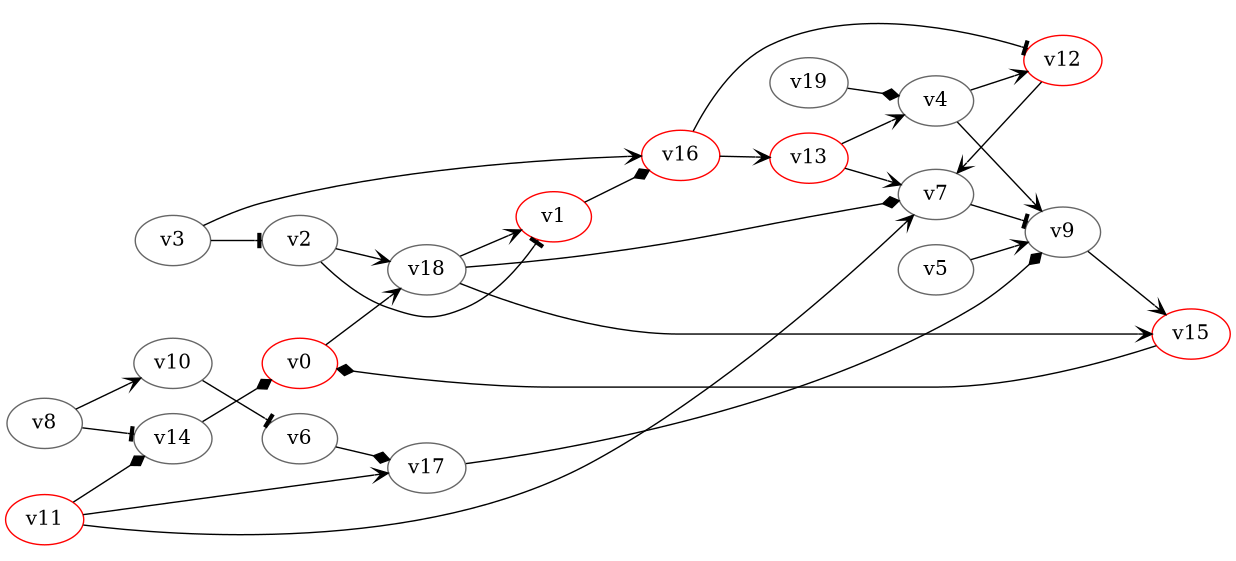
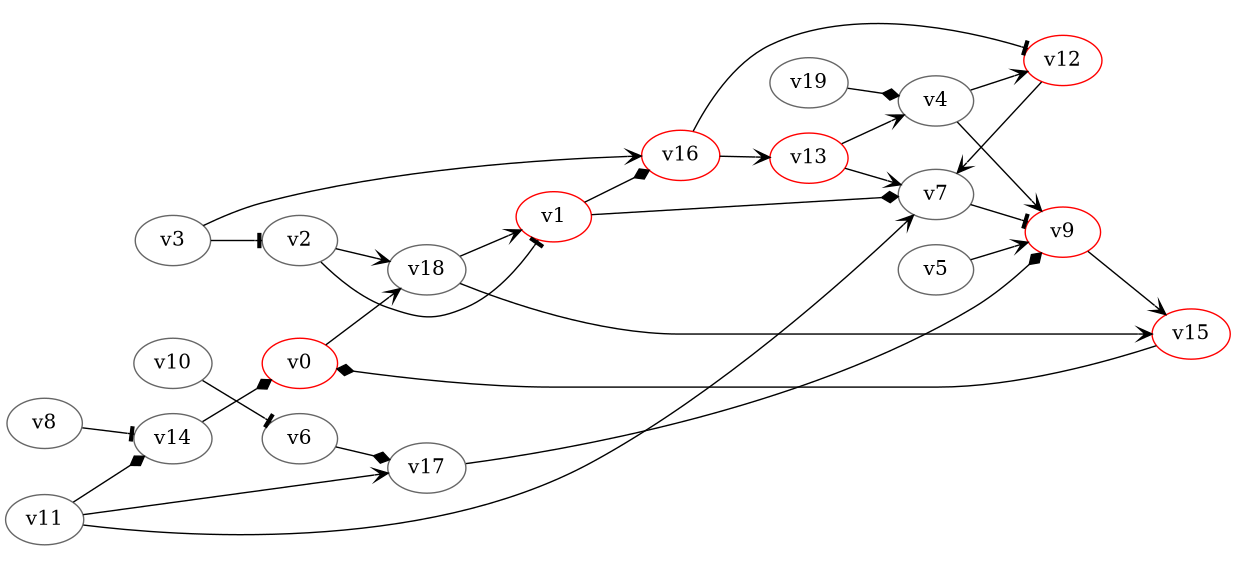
  digraph {
    rankdir=LR
    node [color=gray40 player=0]
    edge [arrowhead=vee]
    v0 [color=red]
    v18 [player=1]
    v1 [color=red]
    v15 [color=red]
    v7 [player=1]
    v16 [color=red player=1]
-   v9
+   v9 [color=red]
    v12 [color=red player=1]
    v13 [color=red]
    v2
    v3
    v4
    v5
    v6 [player=1]
    v17 [player=1]
-   v11 [color=red]
+   v11
    v14 [player=1]
    v8 [player=1]
    v10
    v19
    v0 -> v18
    v18 -> v1
    v18 -> v15
-   v18 -> v7 [arrowhead=diamond]
+   v1 -> v7 [arrowhead=diamond]
    v1 -> v16 [arrowhead=diamond]
    v15 -> v0 [arrowhead=diamond]
    v7 -> v9 [arrowhead=tee]
    v16 -> v12 [arrowhead=tee]
    v16 -> v13
    v9 -> v15
    v12 -> v7 [constraint="t < 5"]
    v13 -> v7
    v13 -> v4
    v2 -> v18
    v2 -> v1 [arrowhead=tee constraint="t mod 2 == 1"]
    v3 -> v16
    v3 -> v2 [arrowhead=tee]
    v4 -> v9
    v4 -> v12
    v5 -> v9
    v6 -> v17 [arrowhead=diamond]
    v17 -> v9 [arrowhead=diamond constraint="t mod 3 == 1"]
    v11 -> v7 [constraint="t mod 4 == 1"]
    v11 -> v17
    v11 -> v14 [arrowhead=diamond]
    v14 -> v0 [arrowhead=diamond]
    v8 -> v14 [arrowhead=tee]
-   v8 -> v10
    v10 -> v6 [arrowhead=tee]
    v19 -> v4 [arrowhead=diamond]
  }
